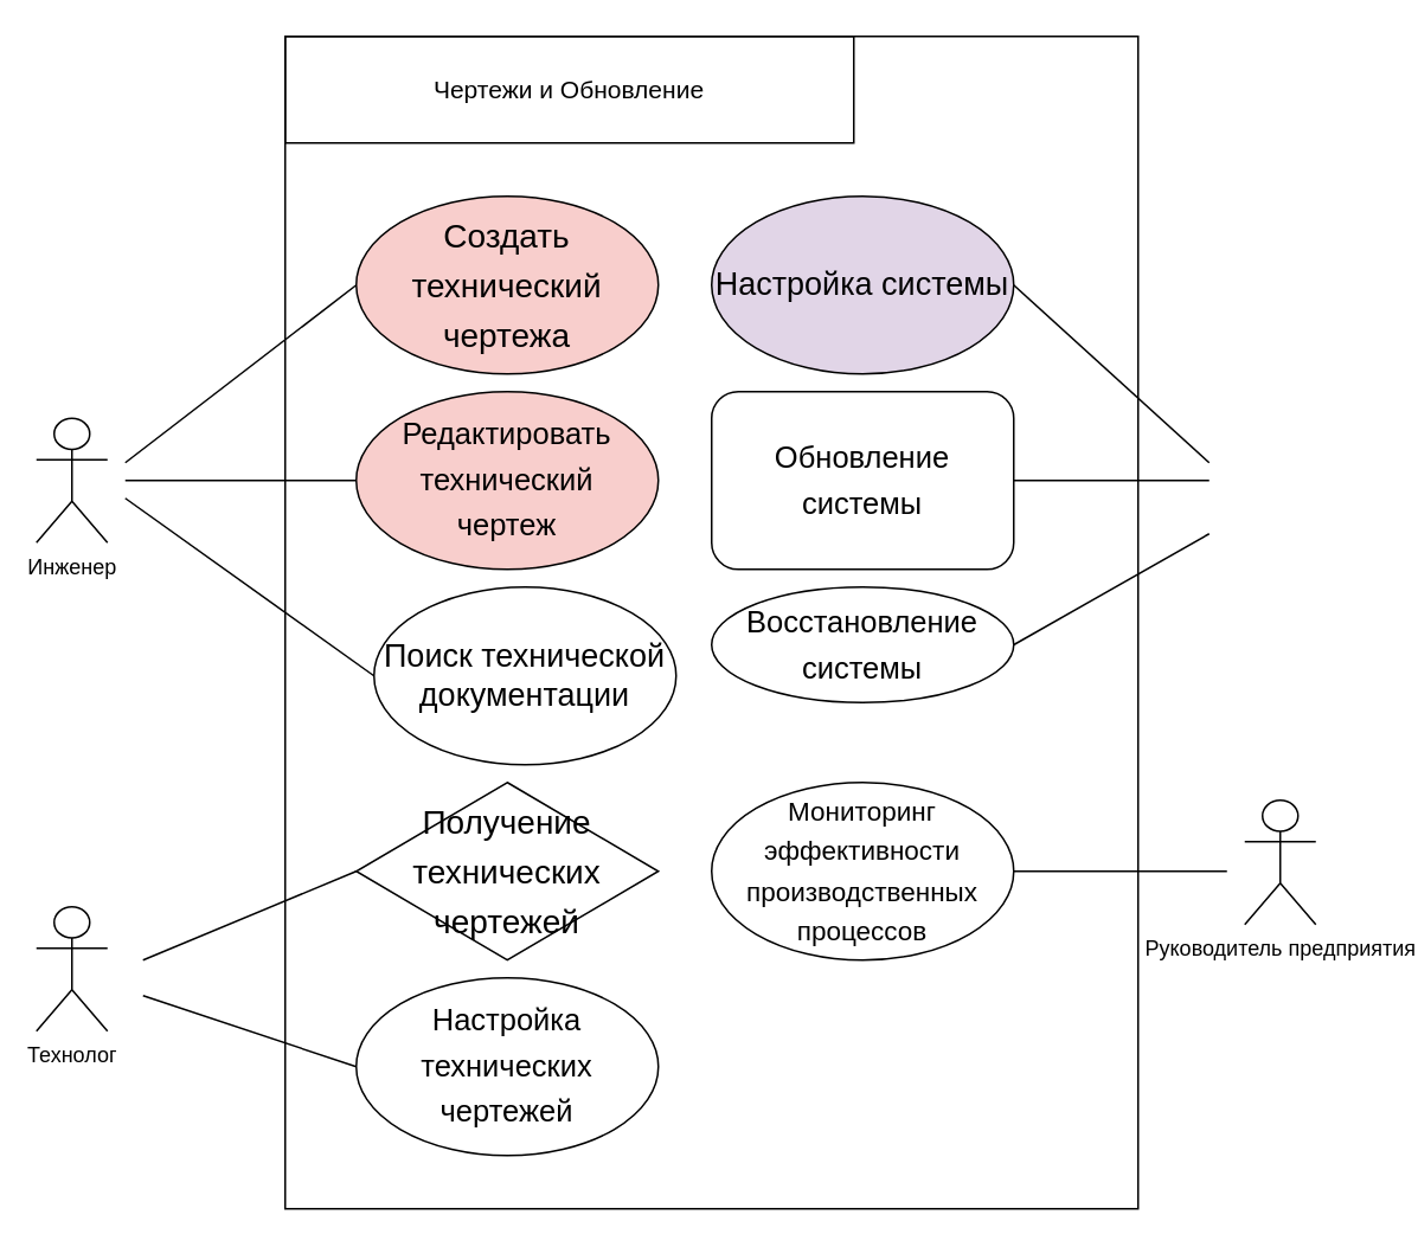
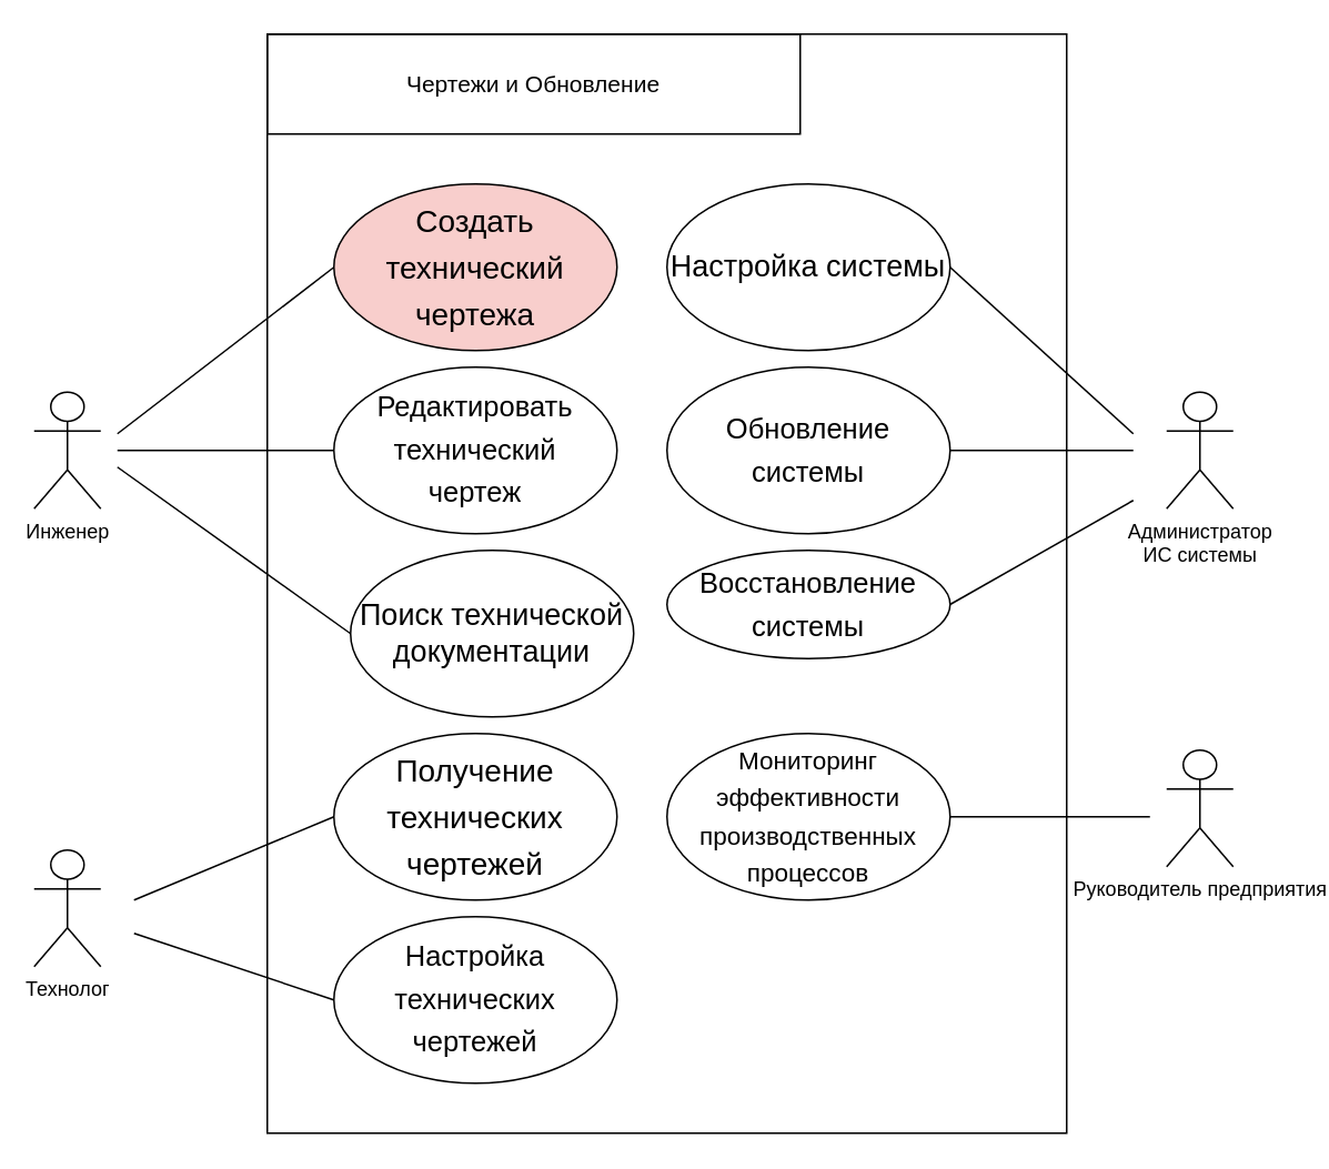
  <mxCell id="0" style=";html=1;" />
  <mxCell id="1" style=";html=1;" parent="0" />
  <mxCell id="2" style="edgeStyle=orthogonalEdgeStyle;rounded=0;html=1;jettySize=auto;orthogonalLoop=1;endArrow=circlePlus;endFill=0;" parent="1" edge="1"><mxGeometry relative="1" as="geometry"><Array as="points"><mxPoint x="477" y="505" /><mxPoint x="517" y="505" /></Array><mxPoint x="477" y="555" as="sourcePoint" /></mxGeometry></mxCell>
  <mxCell id="3" value="&lt;span style=&quot;font-size:14.0pt;line-height:150%;&lt;br/&gt;font-family:&amp;quot;Times New Roman&amp;quot;,serif;mso-fareast-font-family:Calibri;mso-fareast-theme-font:&lt;br/&gt;minor-latin;mso-ansi-language:EN-US;mso-fareast-language:EN-US;mso-bidi-language:&lt;br/&gt;AR-SA&quot;&gt;Создать технический чертежа&lt;/span&gt;" style="ellipse;whiteSpace=wrap;html=1;fillColor=#f8cecc;" parent="1" vertex="1"><mxGeometry x="200" y="110" width="170" height="100" as="geometry" /></mxCell>
  <mxCell id="4" value="" style="endArrow=none;html=1;rounded=0;strokeWidth=1;entryX=0;entryY=0.5;entryDx=0;entryDy=0;" parent="1" target="3" edge="1"><mxGeometry width="50" height="50" relative="1" as="geometry"><mxPoint x="70" y="260" as="sourcePoint" /><mxPoint x="-100" y="441" as="targetPoint" /></mxGeometry></mxCell>
  <mxCell id="5" value="&lt;font style=&quot;font-size: 14px;&quot;&gt;Чертежи и Обновление&lt;/font&gt;" style="rounded=0;whiteSpace=wrap;html=1;fillColor=none;" parent="1" vertex="1"><mxGeometry x="160" width="320" height="60" as="geometry" y="20" /></mxCell>
  <mxCell id="6" value="" style="endArrow=none;html=1;rounded=0;strokeWidth=1;entryX=0;entryY=0.5;entryDx=0;entryDy=0;" parent="1" target="8" edge="1"><mxGeometry width="50" height="50" relative="1" as="geometry"><mxPoint x="70" y="270" as="sourcePoint" /><mxPoint x="120" y="371" as="targetPoint" /></mxGeometry></mxCell>
  <mxCell id="7" value="Инженер" style="shape=umlActor;verticalLabelPosition=bottom;verticalAlign=top;html=1;outlineConnect=0;" parent="1" vertex="1"><mxGeometry x="20" y="235" width="40" height="70" as="geometry" /></mxCell>
- <mxCell id="8" value="&lt;div style=&quot;font-size: 17px;&quot;&gt;&lt;font style=&quot;font-size: 17px;&quot;&gt;&lt;span style=&quot;line-height: 150%;&quot;&gt;Редактировать технический &lt;br&gt;&lt;/span&gt;&lt;/font&gt;&lt;/div&gt;&lt;div style=&quot;font-size: 17px;&quot;&gt;&lt;font style=&quot;font-size: 17px;&quot;&gt;&lt;span style=&quot;line-height: 150%;&quot;&gt;чертеж&lt;/span&gt;&lt;/font&gt;&lt;/div&gt;" style="ellipse;whiteSpace=wrap;html=1;fillColor=#f8cecc;" parent="1" vertex="1"><mxGeometry x="200" y="220" width="170" height="100" as="geometry" /></mxCell>
+ <mxCell id="8" value="&lt;div style=&quot;font-size: 17px;&quot;&gt;&lt;font style=&quot;font-size: 17px;&quot;&gt;&lt;span style=&quot;line-height: 150%;&quot;&gt;Редактировать технический &lt;br&gt;&lt;/span&gt;&lt;/font&gt;&lt;/div&gt;&lt;div style=&quot;font-size: 17px;&quot;&gt;&lt;font style=&quot;font-size: 17px;&quot;&gt;&lt;span style=&quot;line-height: 150%;&quot;&gt;чертеж&lt;/span&gt;&lt;/font&gt;&lt;/div&gt;" style="ellipse;whiteSpace=wrap;html=1;" parent="1" vertex="1"><mxGeometry x="200" y="220" width="170" height="100" as="geometry" /></mxCell>
  <mxCell id="9" value="&lt;font style=&quot;font-size: 18px;&quot;&gt;Поиск технической документации&lt;/font&gt;" style="ellipse;whiteSpace=wrap;html=1;" parent="1" vertex="1"><mxGeometry x="210" y="330" width="170" height="100" as="geometry" /></mxCell>
  <mxCell id="10" value="" style="endArrow=none;html=1;rounded=0;strokeWidth=1;entryX=0;entryY=0.5;entryDx=0;entryDy=0;" parent="1" target="9" edge="1"><mxGeometry width="50" height="50" relative="1" as="geometry"><mxPoint x="70" y="280" as="sourcePoint" /><mxPoint x="110" y="595" as="targetPoint" /></mxGeometry></mxCell>
  <mxCell id="11" value="" style="rounded=0;whiteSpace=wrap;html=1;fillColor=none;" parent="1" vertex="1"><mxGeometry x="160" width="480" height="660" as="geometry" y="20" /></mxCell>
- <mxCell id="12" value="&lt;span style=&quot;font-size:14.0pt;line-height:150%;&lt;br/&gt;font-family:&amp;quot;Times New Roman&amp;quot;,serif;mso-fareast-font-family:Calibri;mso-fareast-theme-font:&lt;br/&gt;minor-latin;mso-ansi-language:EN-US;mso-fareast-language:EN-US;mso-bidi-language:&lt;br/&gt;AR-SA&quot;&gt;Получение технических чертежей&lt;br&gt;&lt;/span&gt;" style="rhombus;whiteSpace=wrap;html=1;" parent="1" vertex="1"><mxGeometry x="200" y="440" width="170" height="100" as="geometry" /></mxCell>
+ <mxCell id="12" value="&lt;span style=&quot;font-size:14.0pt;line-height:150%;&lt;br/&gt;font-family:&amp;quot;Times New Roman&amp;quot;,serif;mso-fareast-font-family:Calibri;mso-fareast-theme-font:&lt;br/&gt;minor-latin;mso-ansi-language:EN-US;mso-fareast-language:EN-US;mso-bidi-language:&lt;br/&gt;AR-SA&quot;&gt;Получение технических чертежей&lt;br&gt;&lt;/span&gt;" style="ellipse;whiteSpace=wrap;html=1;" parent="1" vertex="1"><mxGeometry x="200" y="440" width="170" height="100" as="geometry" /></mxCell>
  <mxCell id="13" value="" style="endArrow=none;html=1;rounded=0;strokeWidth=1;entryX=0;entryY=0.5;entryDx=0;entryDy=0;" parent="1" target="12" edge="1"><mxGeometry width="50" height="50" relative="1" as="geometry"><mxPoint x="80" y="540" as="sourcePoint" /><mxPoint x="-100" y="771" as="targetPoint" /></mxGeometry></mxCell>
  <mxCell id="14" value="" style="endArrow=none;html=1;rounded=0;strokeWidth=1;entryX=0;entryY=0.5;entryDx=0;entryDy=0;" parent="1" target="16" edge="1"><mxGeometry width="50" height="50" relative="1" as="geometry"><mxPoint x="80" y="560" as="sourcePoint" /><mxPoint x="120" y="701" as="targetPoint" /></mxGeometry></mxCell>
  <mxCell id="15" value="&lt;div&gt;Технолог&lt;/div&gt;" style="shape=umlActor;verticalLabelPosition=bottom;verticalAlign=top;html=1;outlineConnect=0;" parent="1" vertex="1"><mxGeometry x="20" y="510" width="40" height="70" as="geometry" /></mxCell>
  <mxCell id="16" value="&lt;div style=&quot;font-size: 17px;&quot;&gt;&lt;font style=&quot;font-size: 17px;&quot;&gt;&lt;span style=&quot;line-height: 150%;&quot;&gt;Настройка технических чертежей&lt;br&gt;&lt;/span&gt;&lt;/font&gt;&lt;/div&gt;" style="ellipse;whiteSpace=wrap;html=1;" parent="1" vertex="1"><mxGeometry x="200" y="550" width="170" height="100" as="geometry" /></mxCell>
  <mxCell id="17" value="&lt;font size=&quot;1&quot;&gt;&lt;span style=&quot;line-height: 150%; font-size: 15px;&quot;&gt;Мониторинг эффективности производственных процессов&lt;/span&gt;&lt;/font&gt;" style="ellipse;whiteSpace=wrap;html=1;" parent="1" vertex="1"><mxGeometry x="400" y="440" width="170" height="100" as="geometry" /></mxCell>
  <mxCell id="18" value="" style="endArrow=none;html=1;rounded=0;strokeWidth=1;entryX=1;entryY=0.5;entryDx=0;entryDy=0;" parent="1" target="17" edge="1"><mxGeometry width="50" height="50" relative="1" as="geometry"><mxPoint x="690" y="490" as="sourcePoint" /><mxPoint x="-100" y="901" as="targetPoint" /></mxGeometry></mxCell>
  <mxCell id="19" value="Руководитель предприятия" style="shape=umlActor;verticalLabelPosition=bottom;verticalAlign=top;html=1;outlineConnect=0;" parent="1" vertex="1"><mxGeometry x="700" y="450" width="40" height="70" as="geometry" /></mxCell>
  <mxCell id="20" value="" style="endArrow=none;html=1;rounded=0;strokeWidth=1;entryX=1;entryY=0.5;entryDx=0;entryDy=0;" parent="1" target="22" edge="1"><mxGeometry width="50" height="50" relative="1" as="geometry"><mxPoint x="680" y="270" as="sourcePoint" /><mxPoint x="710" y="341" as="targetPoint" /></mxGeometry></mxCell>
- <mxCell id="22" value="&lt;div style=&quot;font-size: 17px;&quot;&gt;&lt;font style=&quot;font-size: 17px;&quot;&gt;&lt;span style=&quot;line-height: 150%;&quot;&gt;Обновление системы&lt;/span&gt;&lt;/font&gt;&lt;/div&gt;" style="whiteSpace=wrap;html=1;rounded=1;" parent="1" vertex="1"><mxGeometry x="400" y="220" width="170" height="100" as="geometry" /></mxCell>
- <mxCell id="23" value="&lt;font style=&quot;font-size: 18px;&quot;&gt;Настройка системы&lt;br&gt;&lt;/font&gt;" style="ellipse;whiteSpace=wrap;html=1;fillColor=#e1d5e7;" parent="1" vertex="1"><mxGeometry x="400" y="110" width="170" height="100" as="geometry" /></mxCell>
+ <mxCell id="21" value="Администратор&lt;br&gt;ИС системы" style="shape=umlActor;verticalLabelPosition=bottom;verticalAlign=top;html=1;outlineConnect=0;" parent="1" vertex="1"><mxGeometry x="700" y="235" width="40" height="70" as="geometry" /></mxCell>
+ <mxCell id="22" value="&lt;div style=&quot;font-size: 17px;&quot;&gt;&lt;font style=&quot;font-size: 17px;&quot;&gt;&lt;span style=&quot;line-height: 150%;&quot;&gt;Обновление системы&lt;/span&gt;&lt;/font&gt;&lt;/div&gt;" style="ellipse;whiteSpace=wrap;html=1;" parent="1" vertex="1"><mxGeometry x="400" y="220" width="170" height="100" as="geometry" /></mxCell>
+ <mxCell id="23" value="&lt;font style=&quot;font-size: 18px;&quot;&gt;Настройка системы&lt;br&gt;&lt;/font&gt;" style="ellipse;whiteSpace=wrap;html=1;" parent="1" vertex="1"><mxGeometry x="400" y="110" width="170" height="100" as="geometry" /></mxCell>
  <mxCell id="24" value="" style="endArrow=none;html=1;rounded=0;strokeWidth=1;entryX=1;entryY=0.5;entryDx=0;entryDy=0;" parent="1" target="23" edge="1"><mxGeometry width="50" height="50" relative="1" as="geometry"><mxPoint x="680" y="260" as="sourcePoint" /><mxPoint x="700" y="565" as="targetPoint" /></mxGeometry></mxCell>
  <mxCell id="25" value="&lt;div style=&quot;font-size: 17px;&quot;&gt;&lt;font style=&quot;font-size: 17px;&quot;&gt;&lt;span style=&quot;line-height: 150%;&quot;&gt;Восстановление системы&lt;br&gt;&lt;/span&gt;&lt;/font&gt;&lt;/div&gt;" style="ellipse;whiteSpace=wrap;html=1;" parent="1" vertex="1"><mxGeometry x="400" y="330" width="170" height="65" as="geometry" /></mxCell>
  <mxCell id="26" value="" style="endArrow=none;html=1;rounded=0;strokeWidth=1;entryX=1;entryY=0.5;entryDx=0;entryDy=0;" parent="1" target="25" edge="1"><mxGeometry width="50" height="50" relative="1" as="geometry"><mxPoint x="680" y="300" as="sourcePoint" /><mxPoint x="580" y="390" as="targetPoint" /></mxGeometry></mxCell>
